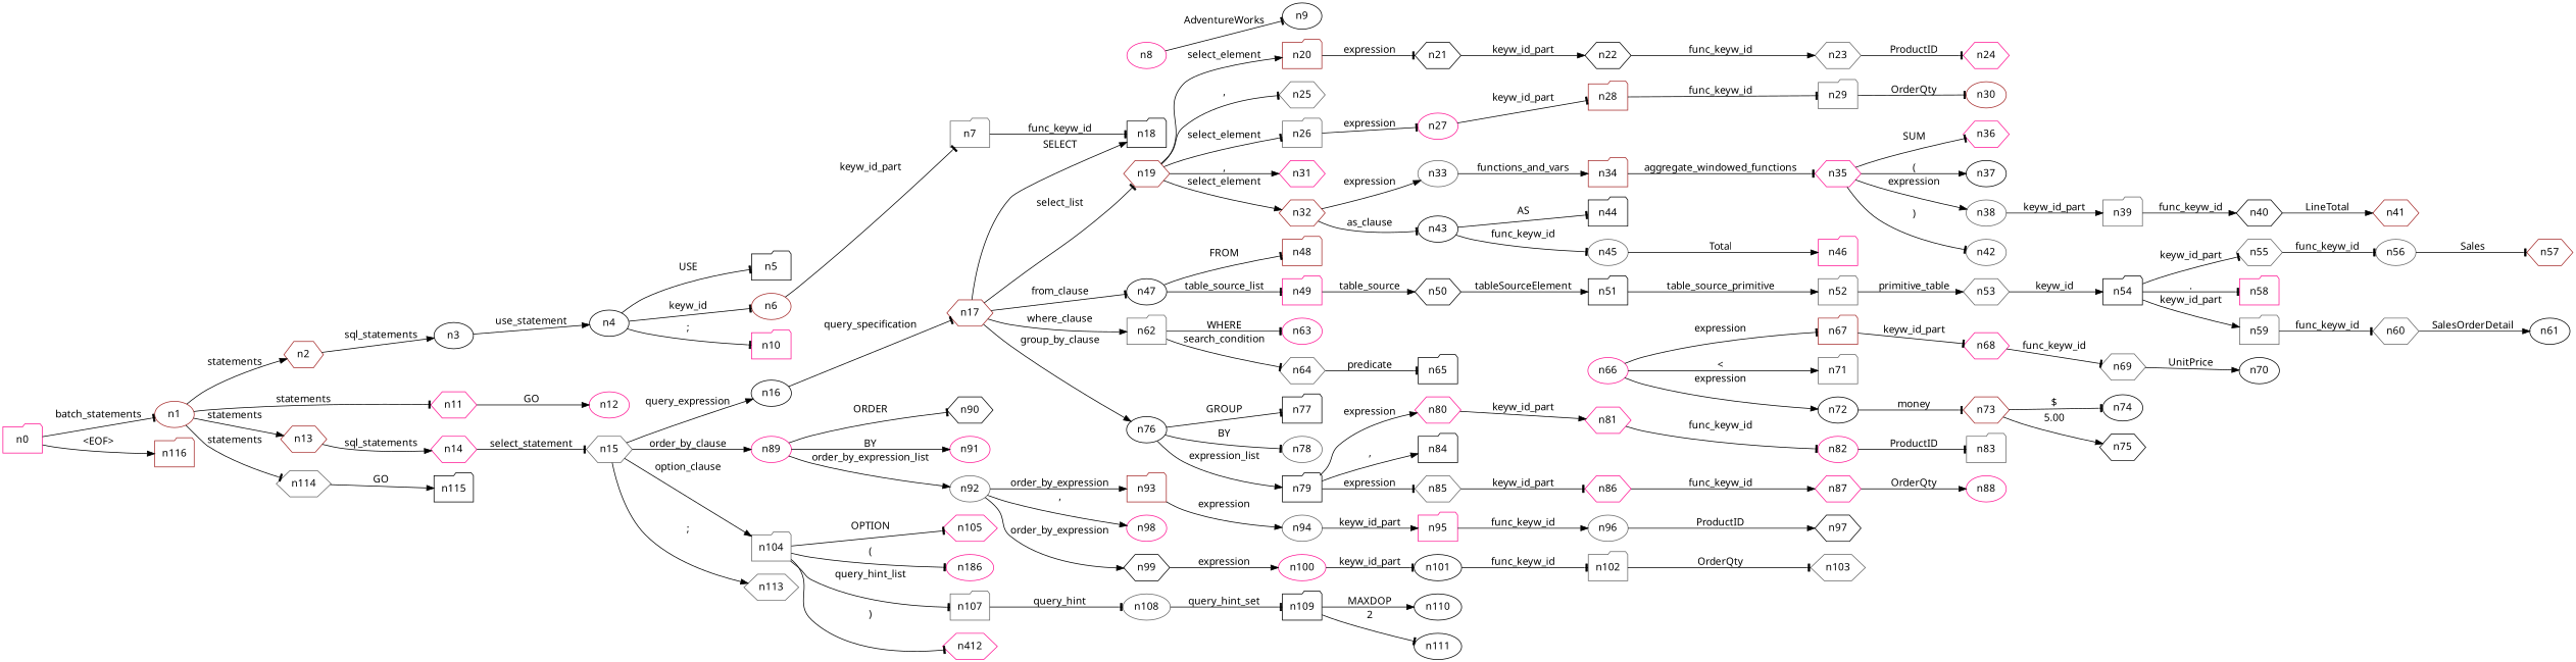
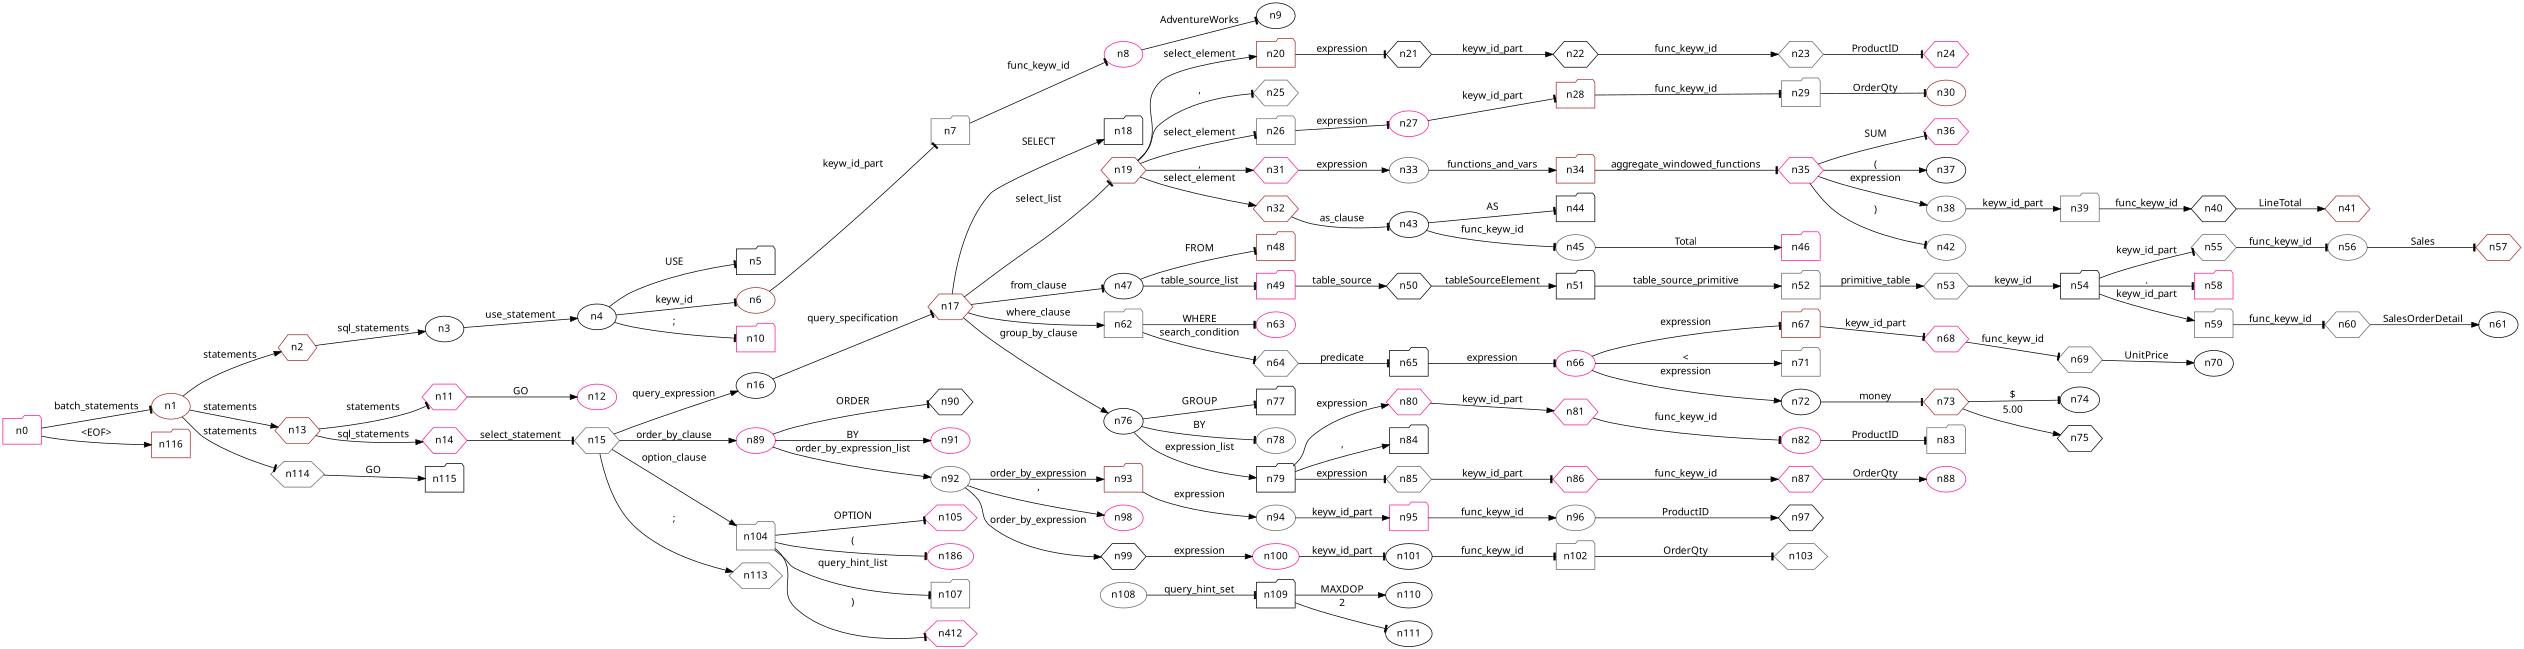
  digraph {
    fontname="Noto Sans"
    rankdir=LR
    node [color=gray40 fontname="Noto Sans" shape=hexagon]
    edge [arrowhead=tee fontname="Noto Sans"]
    n0 [color=deeppink shape=folder]
    n1 [color=brown shape=ellipse]
    n116 [color=brown shape=folder]
    n2 [color=brown]
    n11 [color=deeppink]
    n13 [color=brown]
    n114
    n3 [color=black shape=ellipse]
    n12 [color=deeppink shape=ellipse]
    n14 [color=deeppink]
    n115 [color=black shape=folder]
    n4 [color=black shape=ellipse]
    n5 [color=black shape=folder]
    n6 [color=brown shape=ellipse]
    n10 [color=deeppink shape=folder]
    n7 [shape=folder]
    n8 [color=deeppink shape=ellipse]
    n9 [color=black shape=ellipse]
    n15
    n16 [color=black shape=ellipse]
    n89 [color=deeppink shape=ellipse]
    n104 [shape=folder]
    n113
    n17 [color=brown]
    n90 [color=black]
    n91 [color=deeppink shape=ellipse]
    n92 [shape=ellipse]
    n105 [color=deeppink]
    n106 [color=deeppink label=n186 shape=ellipse]
    n107 [shape=folder]
    n112 [color=deeppink label=n412]
    n18 [color=black shape=folder]
    n19 [color=brown]
    n47 [color=black shape=ellipse]
    n62 [shape=folder]
    n76 [color=black shape=ellipse]
    n20 [color=brown shape=folder]
    n25
    n26 [shape=folder]
    n31 [color=deeppink]
    n32 [color=brown]
    n48 [color=brown shape=folder]
    n49 [color=deeppink shape=folder]
    n63 [color=deeppink shape=ellipse]
    n64
    n77 [color=black shape=folder]
    n78 [shape=ellipse]
    n79 [color=black shape=folder]
    n21 [color=black]
    n27 [color=deeppink shape=ellipse]
    n33 [shape=ellipse]
    n43 [color=black shape=ellipse]
    n22 [color=black]
    n23
    n24 [color=deeppink]
    n28 [color=brown shape=folder]
    n29 [shape=folder]
    n30 [color=brown shape=ellipse]
    n34 [color=brown shape=folder]
    n44 [color=black shape=folder]
    n45 [shape=ellipse]
    n35 [color=deeppink]
    n36 [color=deeppink]
    n37 [color=black shape=ellipse]
    n38 [shape=ellipse]
    n42 [shape=ellipse]
    n39 [shape=folder]
    n40 [color=black]
    n41 [color=brown]
    n46 [color=deeppink shape=folder]
    n50 [color=black]
    n51 [color=black shape=folder]
    n52 [shape=folder]
    n53
    n54 [color=black shape=folder]
    n55
    n58 [color=deeppink shape=folder]
    n59 [shape=folder]
    n56 [shape=ellipse]
    n60
    n57 [color=brown]
    n61 [color=black shape=ellipse]
    n65 [color=black shape=folder]
    n66 [color=deeppink shape=ellipse]
    n67 [color=brown shape=folder]
    n71 [shape=folder]
    n72 [color=black shape=ellipse]
    n68 [color=deeppink]
    n73 [color=brown]
    n69
    n70 [color=black shape=ellipse]
    n74 [color=black shape=ellipse]
    n75 [color=black]
    n80 [color=deeppink]
    n84 [color=black shape=folder]
    n85
    n81 [color=deeppink]
    n86 [color=deeppink]
    n82 [color=deeppink shape=ellipse]
    n83 [shape=folder]
    n87 [color=deeppink]
    n88 [color=deeppink shape=ellipse]
    n93 [color=brown shape=folder]
    n98 [color=deeppink shape=ellipse]
    n99 [color=black]
    n94 [shape=ellipse]
    n100 [color=deeppink shape=ellipse]
    n95 [color=deeppink shape=folder]
    n96 [shape=ellipse]
    n97 [color=black]
    n101 [color=black shape=ellipse]
    n102 [shape=folder]
    n103
    n108 [shape=ellipse]
    n109 [color=black shape=folder]
    n110 [color=black shape=ellipse]
    n111 [color=black shape=ellipse]
    n0 -> n1 [label=batch_statements]
    n0 -> n116 [arrowhead=normal label="<EOF>"]
    n1 -> n2 [arrowhead=normal label=statements]
-   n1 -> n11 [label=statements]
+   n13 -> n11 [label=statements]
    n1 -> n13 [arrowhead=normal label=statements]
    n1 -> n114 [label=statements]
    n2 -> n3 [arrowhead=normal label=sql_statements]
    n11 -> n12 [arrowhead=normal label=GO]
    n13 -> n14 [arrowhead=normal label=sql_statements]
    n114 -> n115 [arrowhead=normal label=GO]
    n3 -> n4 [arrowhead=normal label=use_statement]
    n14 -> n15 [label=select_statement]
    n4 -> n5 [label=USE]
    n4 -> n6 [label=keyw_id]
    n4 -> n10 [label=";"]
    n6 -> n7 [label=keyw_id_part]
-   n7 -> n18 [label=func_keyw_id]
+   n7 -> n8 [label=func_keyw_id]
    n8 -> n9 [label=AdventureWorks]
    n15 -> n16 [arrowhead=normal label=query_expression]
    n15 -> n89 [arrowhead=normal label=order_by_clause]
    n15 -> n104 [arrowhead=normal label=option_clause]
    n15 -> n113 [arrowhead=normal label=";"]
    n16 -> n17 [label=query_specification]
    n89 -> n90 [label=ORDER]
    n89 -> n91 [arrowhead=normal label=BY]
    n89 -> n92 [arrowhead=normal label=order_by_expression_list]
    n104 -> n105 [label=OPTION]
    n104 -> n106 [label="("]
    n104 -> n107 [label=query_hint_list]
    n104 -> n112 [label=")"]
    n17 -> n18 [arrowhead=normal label=SELECT]
    n17 -> n19 [label=select_list]
    n17 -> n47 [label=from_clause]
    n17 -> n62 [arrowhead=normal label=where_clause]
    n17 -> n76 [arrowhead=normal label=group_by_clause]
    n92 -> n93 [arrowhead=normal label=order_by_expression]
    n92 -> n98 [arrowhead=normal label=","]
    n92 -> n99 [arrowhead=normal label=order_by_expression]
-   n107 -> n108 [label=query_hint]
    n19 -> n20 [arrowhead=normal label=select_element]
    n19 -> n25 [label=","]
    n19 -> n26 [label=select_element]
    n19 -> n31 [arrowhead=normal label=","]
    n19 -> n32 [arrowhead=normal label=select_element]
    n47 -> n48 [label=FROM]
    n47 -> n49 [label=table_source_list]
    n62 -> n63 [label=WHERE]
    n62 -> n64 [label=search_condition]
    n76 -> n77 [label=GROUP]
    n76 -> n78 [label=BY]
    n76 -> n79 [arrowhead=normal label=expression_list]
    n20 -> n21 [label=expression]
    n26 -> n27 [label=expression]
-   n32 -> n33 [arrowhead=normal label=expression]
+   n31 -> n33 [arrowhead=normal label=expression]
    n32 -> n43 [label=as_clause]
    n49 -> n50 [arrowhead=normal label=table_source]
    n64 -> n65 [label=predicate]
    n79 -> n80 [arrowhead=normal label=expression]
    n79 -> n84 [arrowhead=normal label=","]
    n79 -> n85 [label=expression]
    n21 -> n22 [arrowhead=normal label=keyw_id_part]
    n27 -> n28 [label=keyw_id_part]
    n33 -> n34 [arrowhead=normal label=functions_and_vars]
    n43 -> n44 [label=AS]
    n43 -> n45 [label=func_keyw_id]
    n22 -> n23 [arrowhead=normal label=func_keyw_id]
    n23 -> n24 [label=ProductID]
    n28 -> n29 [label=func_keyw_id]
    n29 -> n30 [label=OrderQty]
    n34 -> n35 [label=aggregate_windowed_functions]
    n45 -> n46 [arrowhead=normal label=Total]
    n35 -> n36 [label=SUM]
    n35 -> n37 [arrowhead=normal label="("]
    n35 -> n38 [arrowhead=normal label=expression]
    n35 -> n42 [label=")"]
    n38 -> n39 [arrowhead=normal label=keyw_id_part]
    n39 -> n40 [arrowhead=normal label=func_keyw_id]
    n40 -> n41 [arrowhead=normal label=LineTotal]
    n50 -> n51 [arrowhead=normal label=tableSourceElement]
    n51 -> n52 [arrowhead=normal label=table_source_primitive]
    n52 -> n53 [arrowhead=normal label=primitive_table]
    n53 -> n54 [arrowhead=normal label=keyw_id]
    n54 -> n55 [label=keyw_id_part]
    n54 -> n58 [label="."]
    n54 -> n59 [arrowhead=normal label=keyw_id_part]
    n55 -> n56 [label=func_keyw_id]
    n59 -> n60 [label=func_keyw_id]
    n56 -> n57 [label=Sales]
    n60 -> n61 [arrowhead=normal label=SalesOrderDetail]
+   n65 -> n66 [label=expression]
    n66 -> n67 [label=expression]
    n66 -> n71 [arrowhead=normal label="<"]
    n66 -> n72 [arrowhead=normal label=expression]
    n67 -> n68 [label=keyw_id_part]
    n72 -> n73 [label=money]
    n68 -> n69 [label=func_keyw_id]
    n73 -> n74 [label="$"]
    n73 -> n75 [arrowhead=normal label=5.00]
    n69 -> n70 [arrowhead=normal label=UnitPrice]
    n80 -> n81 [arrowhead=normal label=keyw_id_part]
    n85 -> n86 [label=keyw_id_part]
    n81 -> n82 [label=func_keyw_id]
    n86 -> n87 [arrowhead=normal label=func_keyw_id]
    n82 -> n83 [label=ProductID]
    n87 -> n88 [arrowhead=normal label=OrderQty]
    n93 -> n94 [arrowhead=normal label=expression]
    n99 -> n100 [arrowhead=normal label=expression]
    n94 -> n95 [arrowhead=normal label=keyw_id_part]
    n100 -> n101 [label=keyw_id_part]
    n95 -> n96 [arrowhead=normal label=func_keyw_id]
    n96 -> n97 [arrowhead=normal label=ProductID]
    n101 -> n102 [label=func_keyw_id]
    n102 -> n103 [label=OrderQty]
    n108 -> n109 [label=query_hint_set]
    n109 -> n110 [arrowhead=normal label=MAXDOP]
    n109 -> n111 [label=2]
  }
